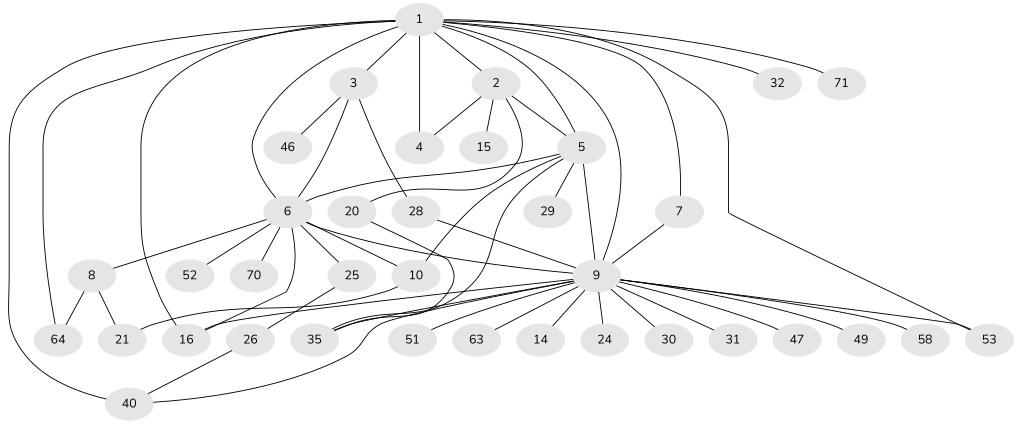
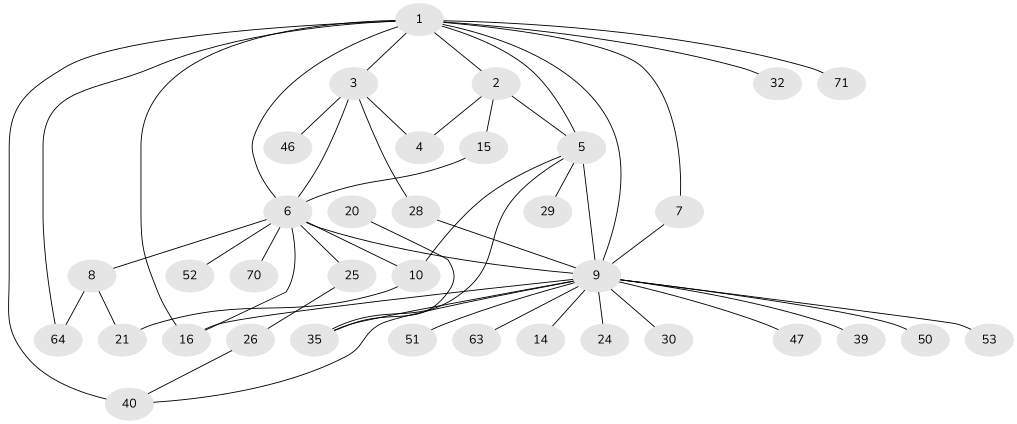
  graph {
    fontname=Nunito
    node [color=gray90 fontname=Nunito style=filled]
    edge [fontname=Nunito]
    1
    2
    3
    4
    5 [super="+66+67+54+33+12+17"]
    6 [super="+45+18+22"]
    7 [super="+23+11"]
    9 [super="+13"]
    16 [super="+73"]
    32
    40 [super="+55"]
    53
    64
    71
    15
    20 [super="+43"]
    28
    46
    10 [super="+34+36"]
    29
    35 [super="+48"]
    8
    25
    52
    70
    14
    24
    30 [super="+69+37"]
-   31
    47
-   49
-   50 [label=58]
+   49 [label=39]
+   50
    51
    63
    21 [super="+41+38"]
    26 [super="+39+44"]
    1 -- 2
    1 -- 3
-   1 -- 4
+   3 -- 4
    1 -- 5 [weight=2]
    1 -- 6 [weight=4]
    1 -- 7
    1 -- 9 [weight=2]
    1 -- 16
    1 -- 32
    1 -- 40 [weight=2]
-   1 -- 53
    1 -- 64
    1 -- 71
    2 -- 4
    2 -- 5 [weight=2]
    2 -- 15
-   2 -- 20
    3 -- 6 [weight=2]
    3 -- 28
    3 -- 46
-   5 -- 6
+   15 -- 6
    5 -- 9 [weight=2]
    5 -- 10
    5 -- 29
    5 -- 35
    6 -- 9 [weight=2]
    6 -- 16
    6 -- 10 [weight=2]
    6 -- 8
    6 -- 25 [weight=2]
    6 -- 52
    6 -- 70
    7 -- 9
    9 -- 16
    9 -- 40
    9 -- 53
    9 -- 35
    9 -- 14
    9 -- 24
    9 -- 30
-   9 -- 31
    9 -- 47
    9 -- 49
    9 -- 50
    9 -- 51
    9 -- 63
    20 -- 35
    28 -- 9
    10 -- 21
    8 -- 64
    8 -- 21
    25 -- 26
    26 -- 40
  }
